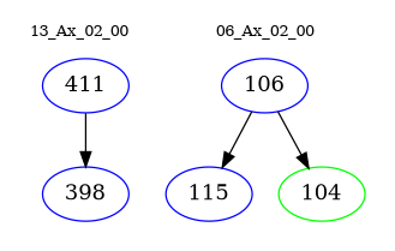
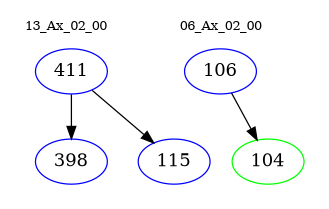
  digraph {
    node [color=blue]
    edge [color=black]
    n1 [label=411]
    n2 [label=398]
    n3 [label=106]
    n4 [color=green label=104]
    n5 [label=115]
    subgraph cluster_1 {
      color=white
      fontsize=10
      label="13_Ax_02_00"
      n1
      n2
    }
    subgraph cluster_2 {
      color=white
      fontsize=10
      label="06_Ax_02_00"
      n3
      n4
      n5
    }
    n1 -> n2
    n3 -> n4
-   n3 -> n5
+   n1 -> n5
  }
